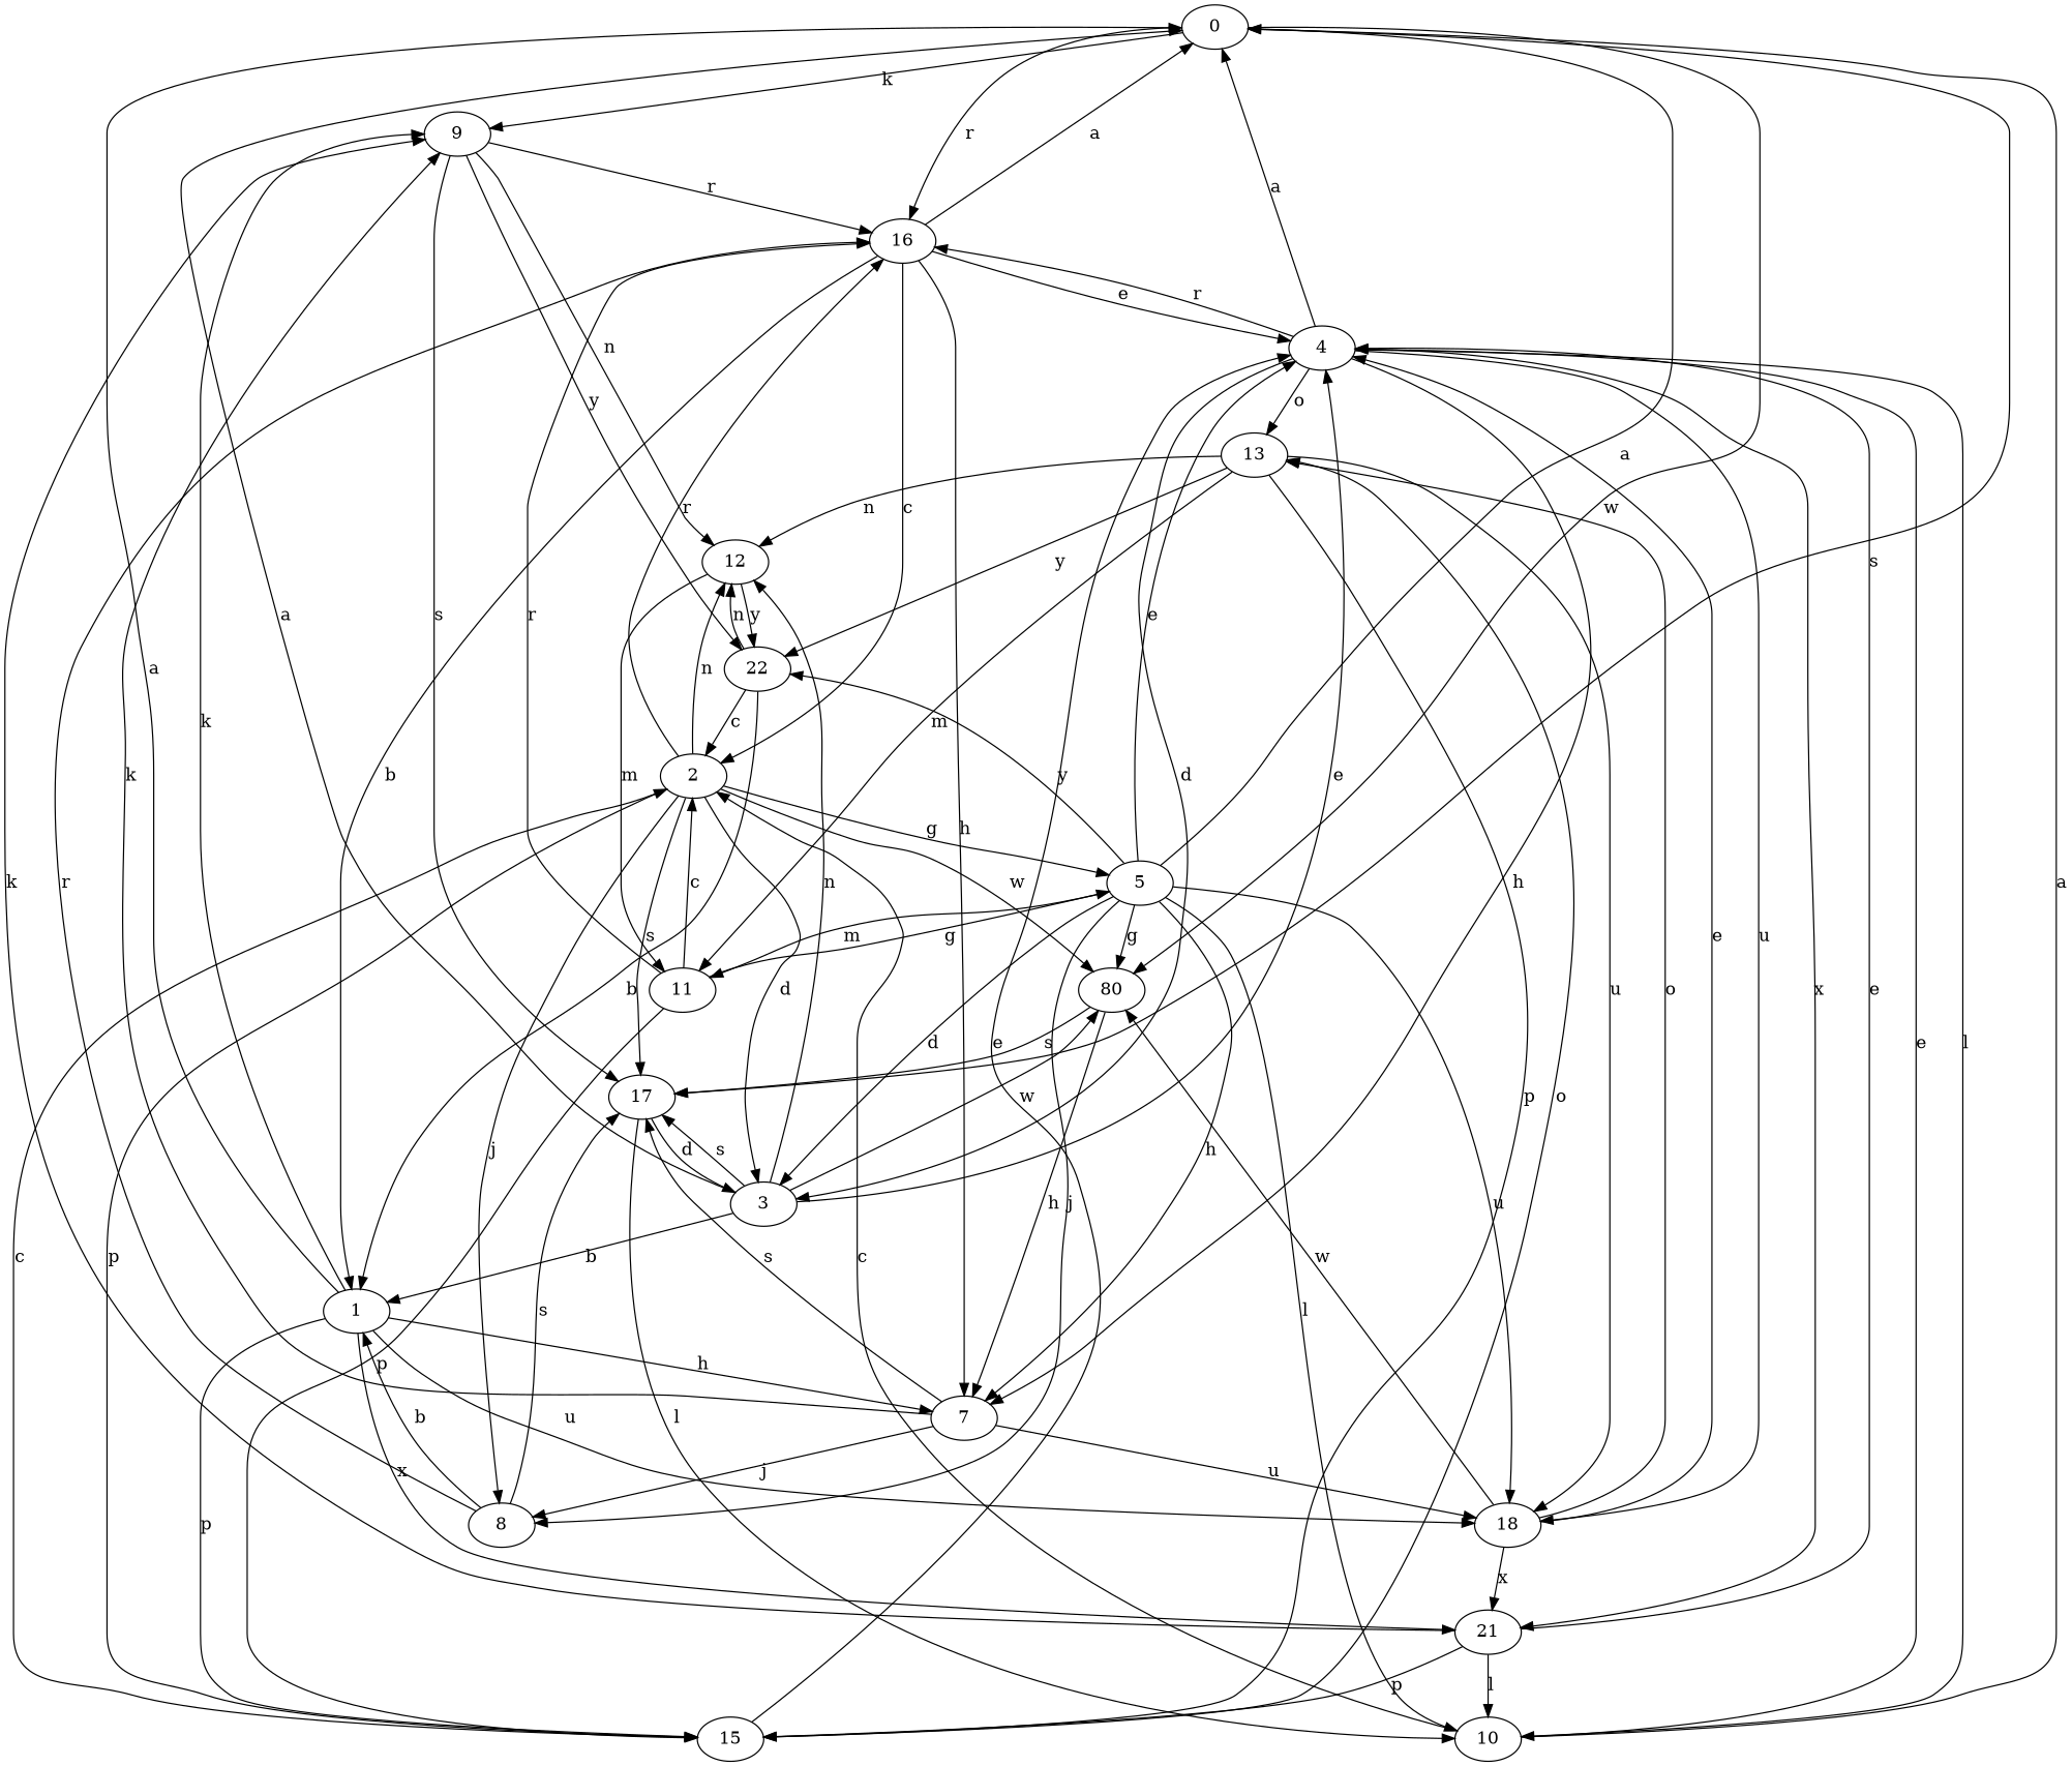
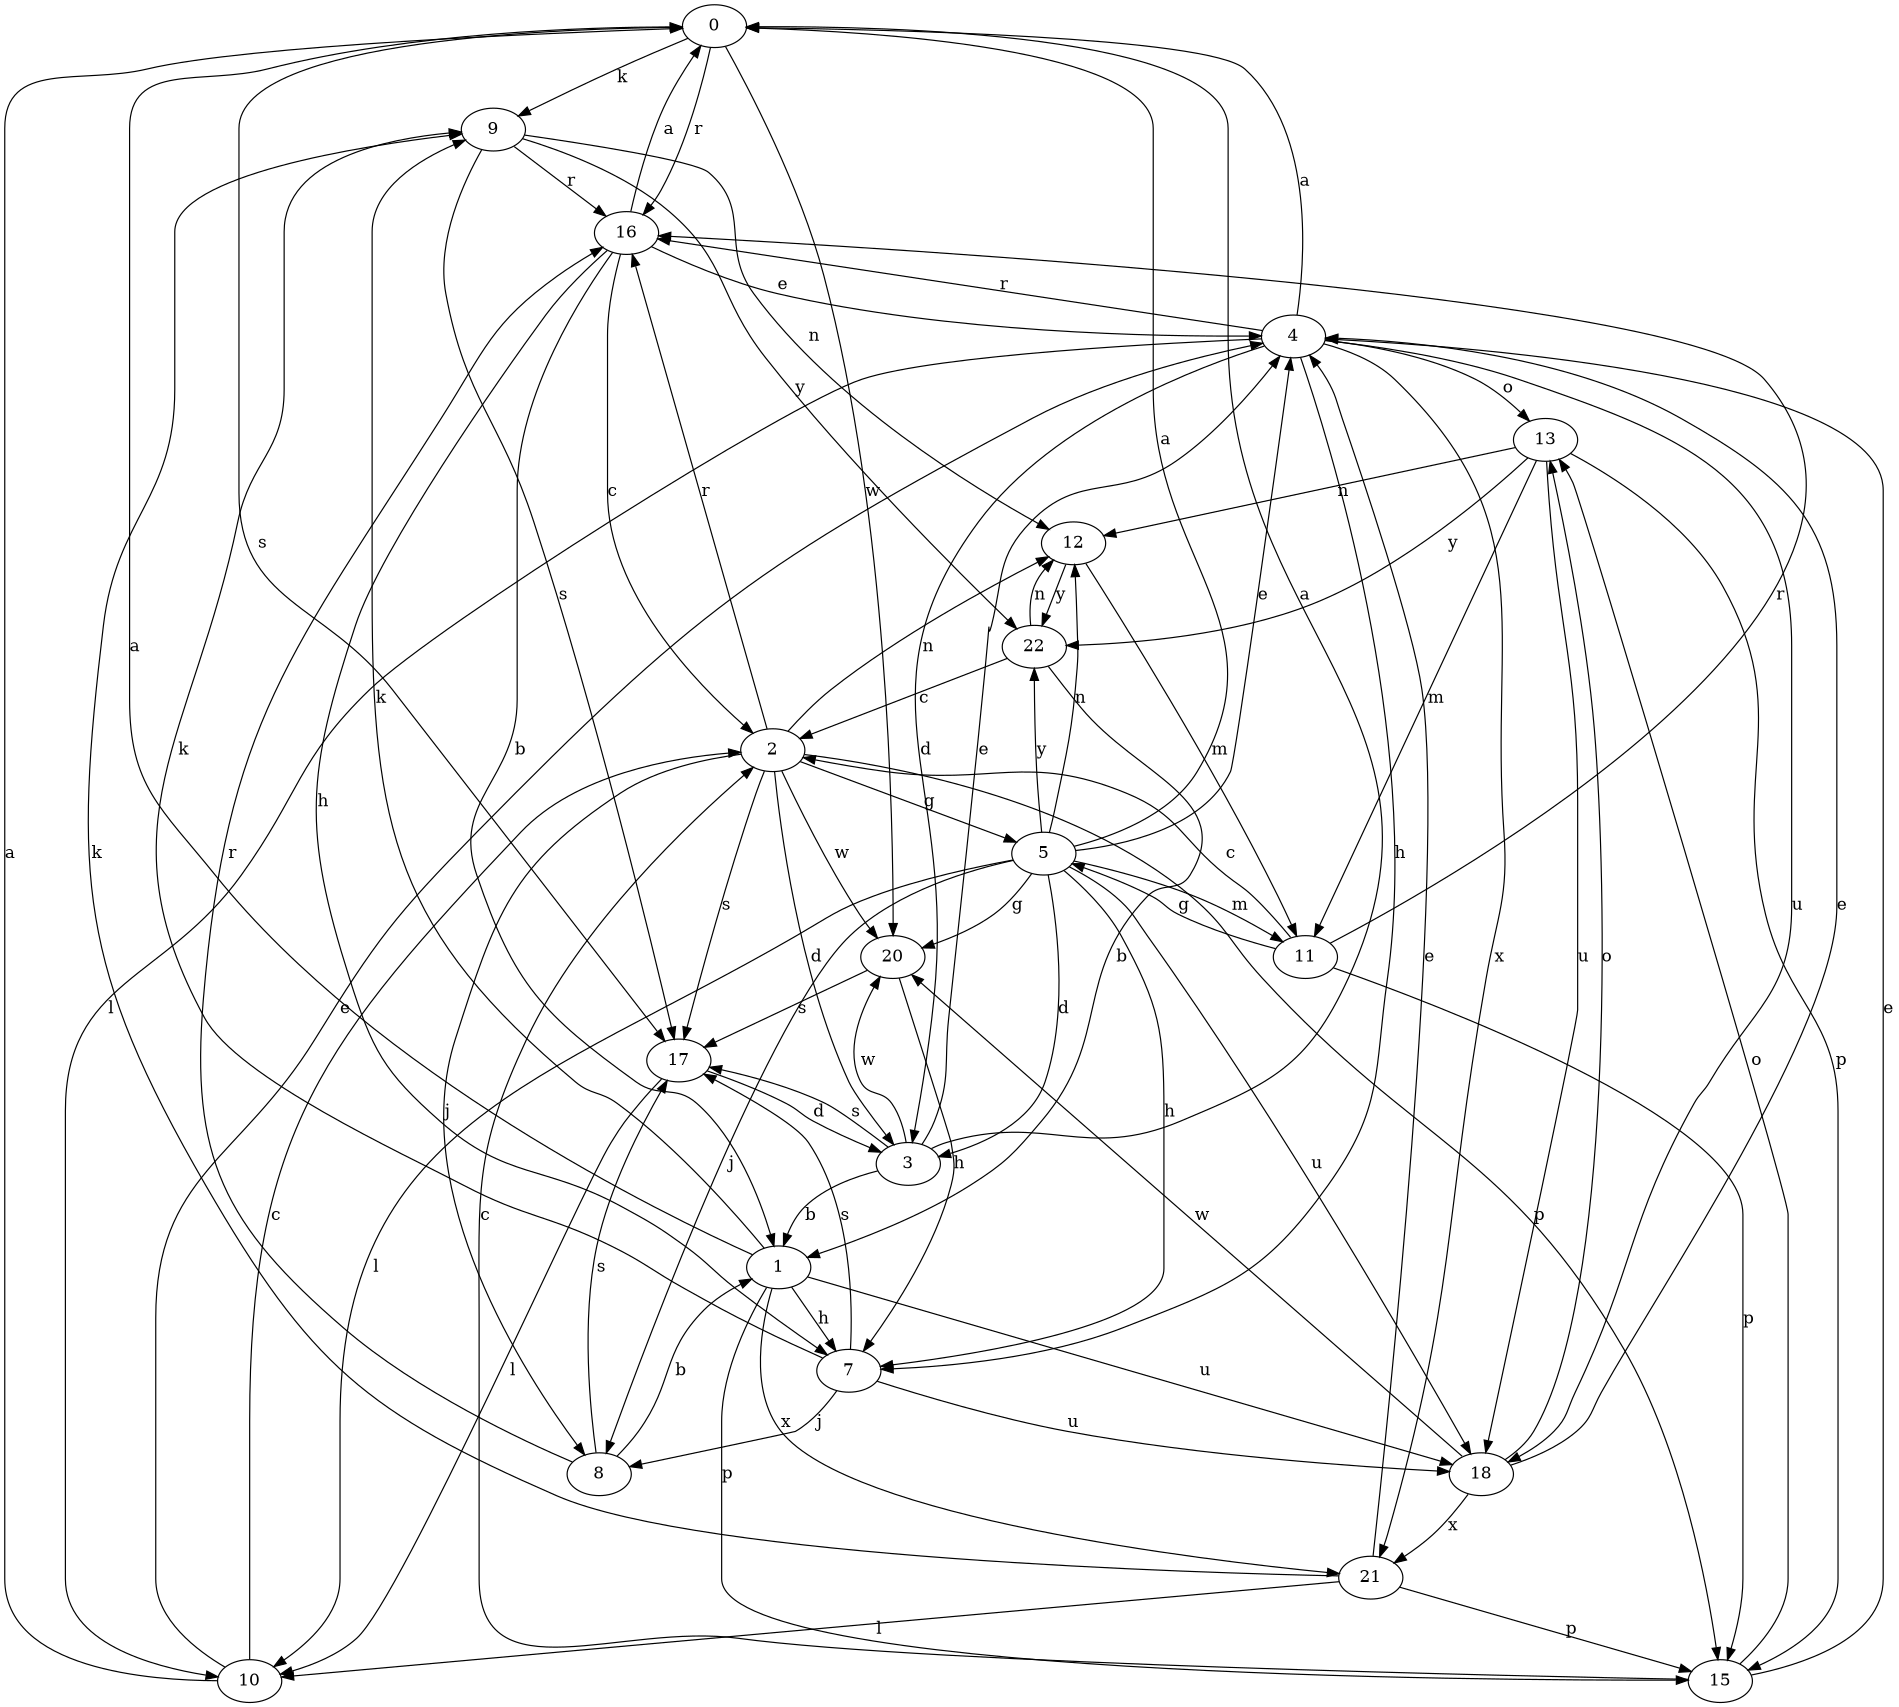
  strict digraph {
    0
    9
    16
    17
-   20 [label=80]
+   20
    12
    22
    1
    7
    2
    4
    3
    10
    15
    18
    21
    8
    13
    5
    11
    0 -> 9 [label=k]
    0 -> 16 [label=r]
    0 -> 17 [label=s]
    0 -> 20 [label=w]
    9 -> 16 [label=r]
    9 -> 17 [label=s]
    9 -> 12 [label=n]
    9 -> 22 [label=y]
    16 -> 0 [label=a]
    16 -> 1 [label=b]
    16 -> 7 [label=h]
    16 -> 2 [label=c]
    16 -> 4 [label=e]
    17 -> 3 [label=d]
    17 -> 10 [label=l]
    20 -> 17 [label=s]
    20 -> 7 [label=h]
    12 -> 22 [label=y]
    12 -> 11 [label=m]
    22 -> 12 [label=n]
    22 -> 1 [label=b]
    22 -> 2 [label=c]
    1 -> 0 [label=a]
    1 -> 9 [label=k]
    1 -> 7 [label=h]
    1 -> 15 [label=p]
    1 -> 18 [label=u]
    1 -> 21 [label=x]
    7 -> 9 [label=k]
    7 -> 17 [label=s]
    7 -> 18 [label=u]
    7 -> 8 [label=j]
    2 -> 16 [label=r]
    2 -> 17 [label=s]
    2 -> 20 [label=w]
    2 -> 12 [label=n]
    2 -> 3 [label=d]
    2 -> 15 [label=p]
    2 -> 8 [label=j]
    2 -> 5 [label=g]
    4 -> 0 [label=a]
    4 -> 16 [label=r]
    4 -> 7 [label=h]
    4 -> 3 [label=d]
    4 -> 10 [label=l]
    4 -> 18 [label=u]
    4 -> 21 [label=x]
    4 -> 13 [label=o]
    3 -> 0 [label=a]
    3 -> 17 [label=s]
    3 -> 20 [label=w]
    3 -> 1 [label=b]
    3 -> 4 [label=e]
    10 -> 0 [label=a]
    10 -> 2 [label=c]
    10 -> 4 [label=e]
    15 -> 2 [label=c]
    15 -> 4 [label=e]
    15 -> 13 [label=o]
    18 -> 20 [label=w]
    18 -> 4 [label=e]
    18 -> 21 [label=x]
    18 -> 13 [label=o]
    21 -> 9 [label=k]
    21 -> 4 [label=e]
    21 -> 10 [label=l]
    21 -> 15 [label=p]
    8 -> 16 [label=r]
    8 -> 17 [label=s]
    8 -> 1 [label=b]
    13 -> 12 [label=n]
    13 -> 22 [label=y]
    13 -> 15 [label=p]
    13 -> 18 [label=u]
    13 -> 11 [label=m]
    5 -> 0 [label=a]
    5 -> 20 [label=g]
-   3 -> 12 [label=n]
+   5 -> 12 [label=n]
    5 -> 22 [label=y]
    5 -> 7 [label=h]
    5 -> 4 [label=e]
    5 -> 3 [label=d]
    5 -> 10 [label=l]
    5 -> 18 [label=u]
    5 -> 8 [label=j]
    5 -> 11 [label=m]
    11 -> 16 [label=r]
    11 -> 2 [label=c]
    11 -> 15 [label=p]
    11 -> 5 [label=g]
  }
